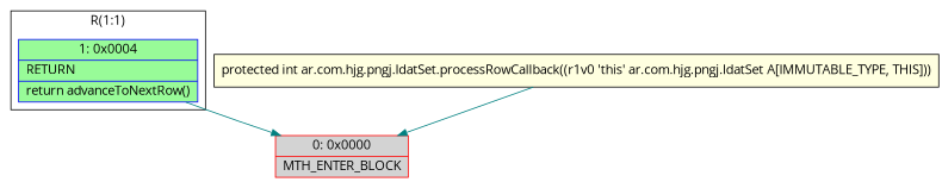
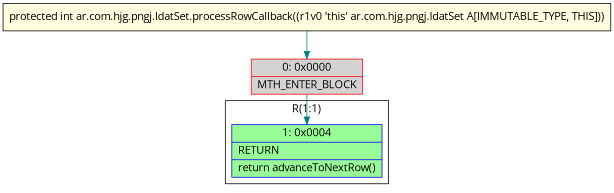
  digraph {
    fontname="Open Sans"
    node [shape=record style=filled fontname="Open Sans"]
    edge [color=teal fontname="Open Sans"]
    n1 [color=blue label="{1\:\ 0x0004|RETURN\l|return advanceToNextRow()\l}" fillcolor=palegreen]
    n2 [color=red label="{0\:\ 0x0000|MTH_ENTER_BLOCK\l}" fillcolor=lightgrey]
    n3 [label="{protected int ar.com.hjg.pngj.IdatSet.processRowCallback((r1v0 'this' ar.com.hjg.pngj.IdatSet A[IMMUTABLE_TYPE, THIS])) }" fillcolor=lightyellow]
    subgraph cluster_1 {
      label="R(1:1)"
      n1
    }
-   n1 -> n2
+   n2 -> n1
    n3 -> n2
  }
